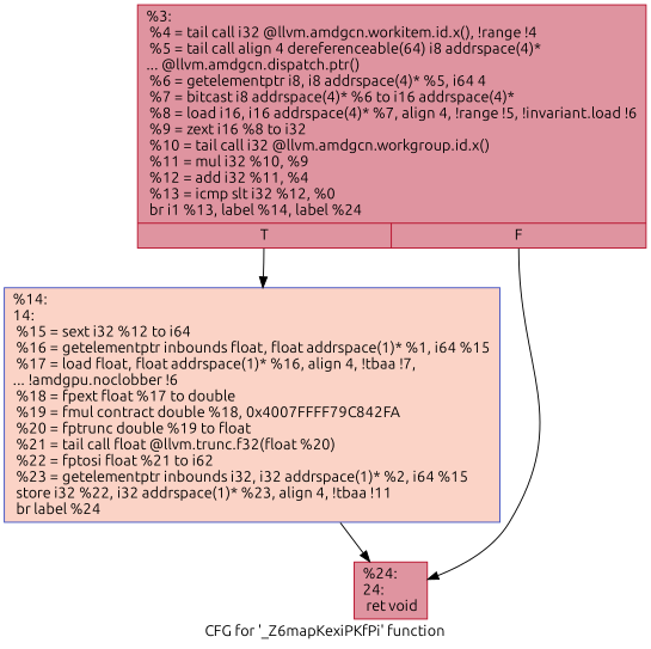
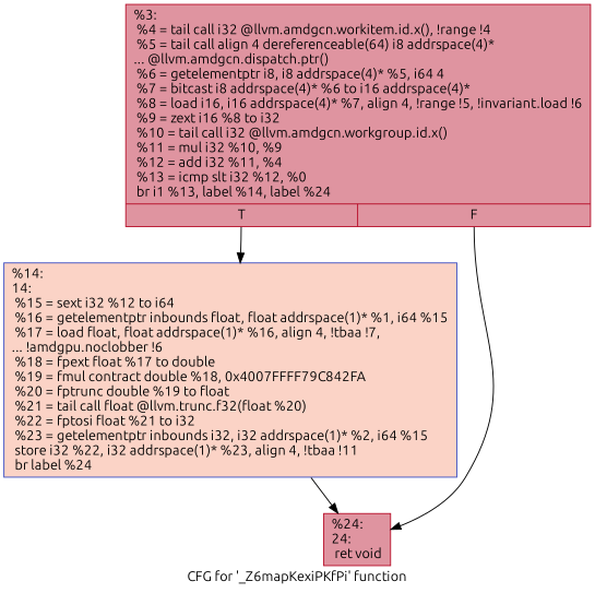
  digraph {
    label="CFG for '_Z6mapKexiPKfPi' function"
    fontname=Ubuntu
    node [color="#b70d28ff" fillcolor="#b70d2870" shape=record style=filled fontname=Ubuntu]
    edge [fontname=Ubuntu]
    n1 [label="{%3:\l  %4 = tail call i32 @llvm.amdgcn.workitem.id.x(), !range !4\l  %5 = tail call align 4 dereferenceable(64) i8 addrspace(4)*\l... @llvm.amdgcn.dispatch.ptr()\l  %6 = getelementptr i8, i8 addrspace(4)* %5, i64 4\l  %7 = bitcast i8 addrspace(4)* %6 to i16 addrspace(4)*\l  %8 = load i16, i16 addrspace(4)* %7, align 4, !range !5, !invariant.load !6\l  %9 = zext i16 %8 to i32\l  %10 = tail call i32 @llvm.amdgcn.workgroup.id.x()\l  %11 = mul i32 %10, %9\l  %12 = add i32 %11, %4\l  %13 = icmp slt i32 %12, %0\l  br i1 %13, label %14, label %24\l|{<s0>T|<s1>F}}"]
-   n2 [color="#3d50c3ff" fillcolor="#f59c7d70" label="{%14:\l14:                                               \l  %15 = sext i32 %12 to i64\l  %16 = getelementptr inbounds float, float addrspace(1)* %1, i64 %15\l  %17 = load float, float addrspace(1)* %16, align 4, !tbaa !7,\l... !amdgpu.noclobber !6\l  %18 = fpext float %17 to double\l  %19 = fmul contract double %18, 0x4007FFFF79C842FA\l  %20 = fptrunc double %19 to float\l  %21 = tail call float @llvm.trunc.f32(float %20)\l  %22 = fptosi float %21 to i62\l  %23 = getelementptr inbounds i32, i32 addrspace(1)* %2, i64 %15\l  store i32 %22, i32 addrspace(1)* %23, align 4, !tbaa !11\l  br label %24\l}"]
+   n2 [color="#3d50c3ff" fillcolor="#f59c7d70" label="{%14:\l14:                                               \l  %15 = sext i32 %12 to i64\l  %16 = getelementptr inbounds float, float addrspace(1)* %1, i64 %15\l  %17 = load float, float addrspace(1)* %16, align 4, !tbaa !7,\l... !amdgpu.noclobber !6\l  %18 = fpext float %17 to double\l  %19 = fmul contract double %18, 0x4007FFFF79C842FA\l  %20 = fptrunc double %19 to float\l  %21 = tail call float @llvm.trunc.f32(float %20)\l  %22 = fptosi float %21 to i32\l  %23 = getelementptr inbounds i32, i32 addrspace(1)* %2, i64 %15\l  store i32 %22, i32 addrspace(1)* %23, align 4, !tbaa !11\l  br label %24\l}"]
    n3 [label="{%24:\l24:                                               \l  ret void\l}"]
    n1 -> n2 [tailport=s0]
    n1 -> n3 [tailport=s1]
    n2 -> n3
  }
